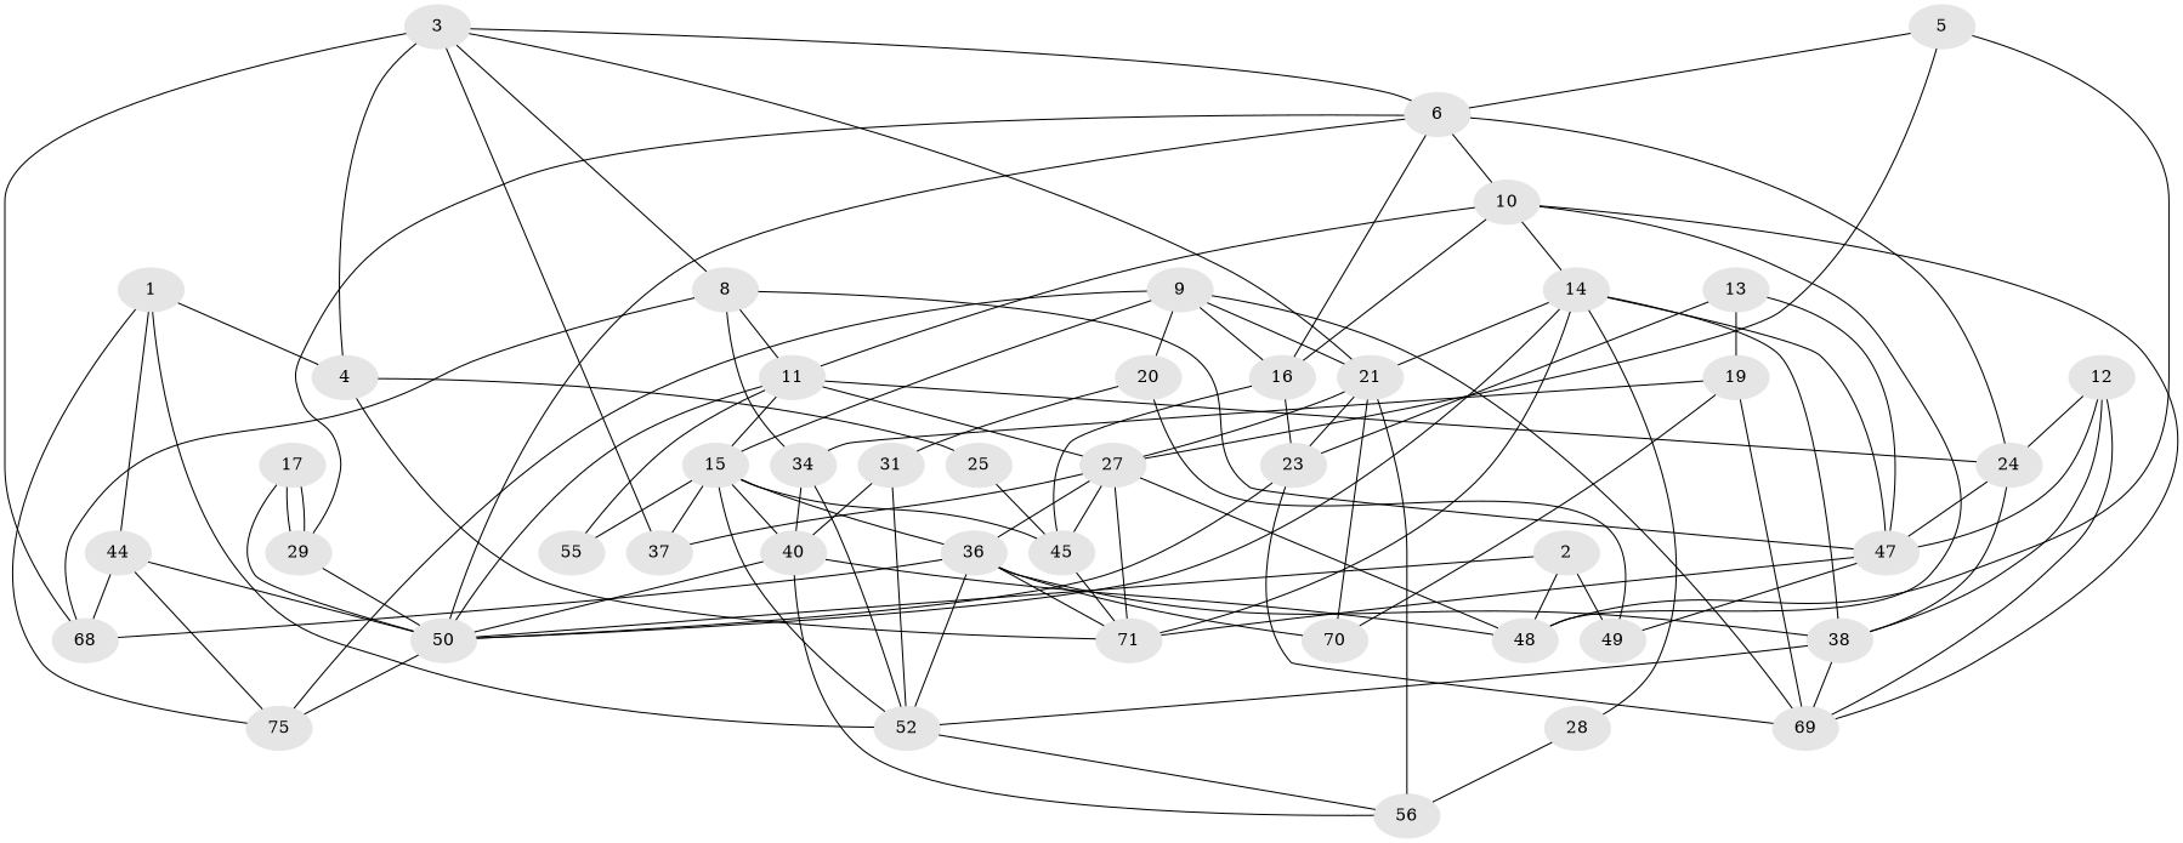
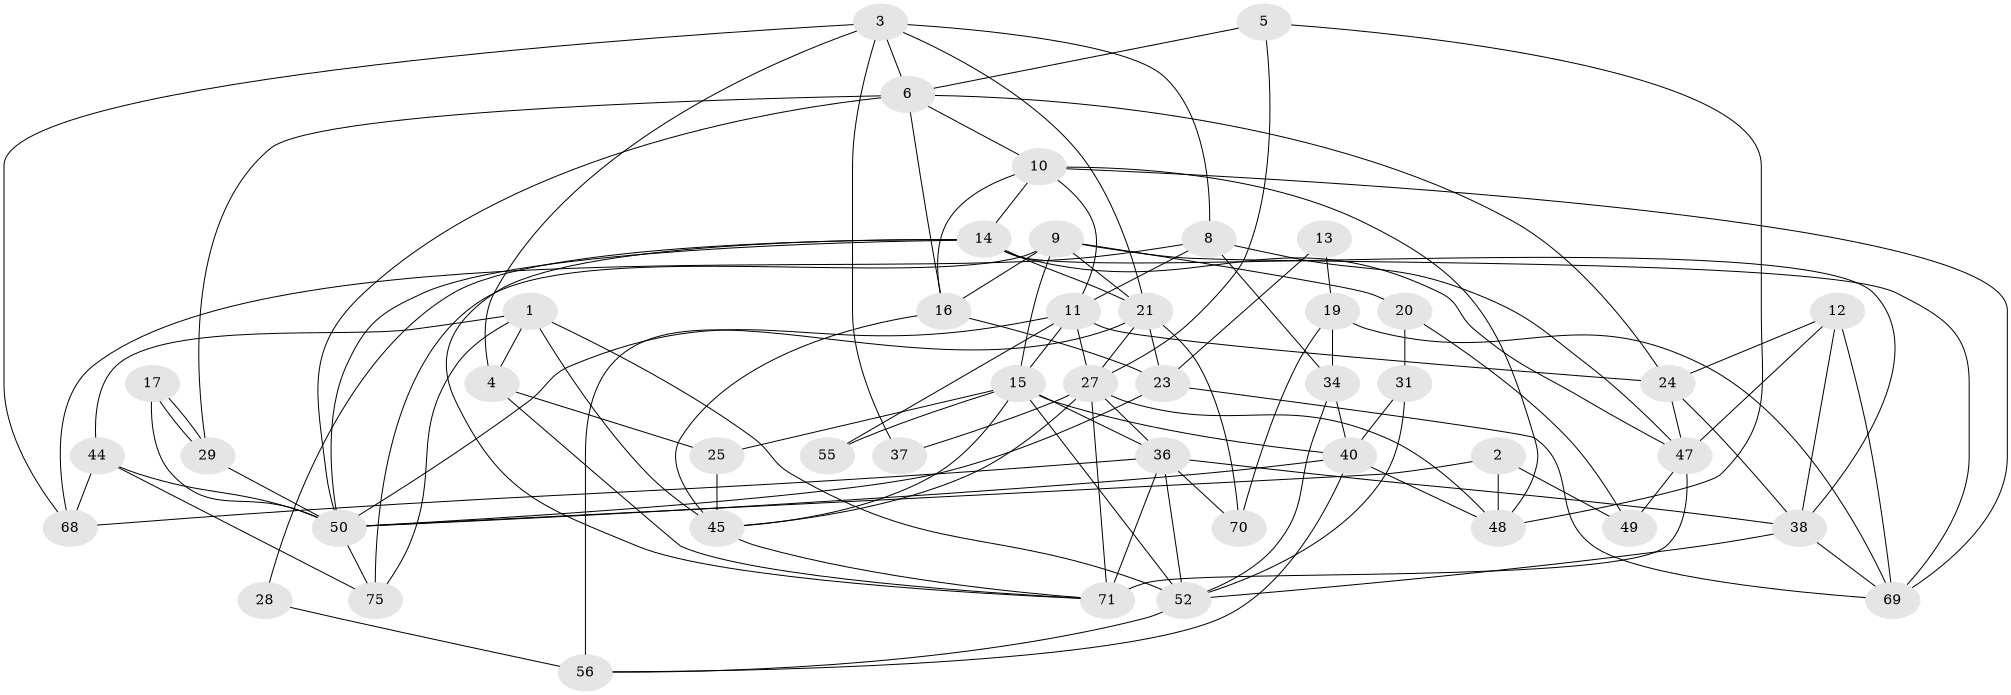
  graph {
    node [color=gray90 style=filled]
    1 [super="+35"]
    4 [super="+7"]
    44
    45 [super="+54"]
    52 [super="+60"]
    75
    25
    71 [super="+73"]
    50 [super="+61"]
    68
    56 [super="+76"]
    48 [super="+51"]
    2
    49
    3 [super="+64"]
    6 [super="+58"]
    8 [super="+26"]
    21 [super="+72"]
    37 [super="+66"]
    10 [super="+22"]
    16 [super="+33"]
    24 [super="+74"]
    29 [super="+39"]
    11
    n25 [label=34 super="+41"]
    47 [super="+62"]
    27 [super="+59"]
    23 [super="+32"]
    70
    5
    36 [super="+63"]
    69
    14 [super="+65"]
    38 [super="+46"]
    15 [super="+67"]
    55
    40 [super="+42"]
    9 [super="+18"]
    20
    31 [super="+34"]
    28
    12 [super="+57"]
    19 [super="+53"]
    13
    17
    1 -- 4
    1 -- 44
+   1 -- 45
    1 -- 52
    1 -- 75
    4 -- 25
    4 -- 71
    44 -- 75
    44 -- 50
    44 -- 68
    45 -- 71
    52 -- 56
    25 -- 45 [weight=2]
    50 -- 75
    2 -- 50
    2 -- 48
    2 -- 49
    3 -- 4
    3 -- 68
    3 -- 6
    3 -- 8
    3 -- 21
    3 -- 37
    6 -- 50
    6 -- 10
    6 -- 16
    6 -- 24
    6 -- 29
    8 -- 68
    8 -- 11
    8 -- n25
    8 -- 47
    21 -- 56 [weight=2]
    21 -- 27
    21 -- 23
    21 -- 70
    10 -- 48
    10 -- 16
    10 -- 11
    10 -- 69
    10 -- 14
    16 -- 45
    16 -- 23 [weight=2]
    24 -- 47
    24 -- 38
    29 -- 50
    11 -- 50
    11 -- 24
    11 -- 27
    11 -- 15
    11 -- 55
    n25 -- 52
    n25 -- 40
    47 -- 71 [weight=2]
    47 -- 49 [weight=2]
    27 -- 45
    27 -- 71
    27 -- 48
    27 -- 37
    27 -- 36
    23 -- 50
    23 -- 69
    5 -- 48
    5 -- 6
    5 -- 27
    36 -- 52
    36 -- 71
    36 -- 68
    36 -- 70
    36 -- 38
    14 -- 71
    14 -- 50
    14 -- 21
    14 -- 47
    14 -- 38
    14 -- 28
    38 -- 52
    38 -- 69
    15 -- 45
    15 -- 52
-   15 -- 37
+   15 -- 25
    15 -- 36
    15 -- 55
    15 -- 40
    40 -- 50
    40 -- 56
    40 -- 48
    9 -- 75
    9 -- 21
    9 -- 16
    9 -- 69
    9 -- 15
    9 -- 20
    20 -- 49
    20 -- 31
    31 -- 52
    31 -- 40
    28 -- 56
    12 -- 24
    12 -- 47
    12 -- 69
    12 -- 38 [weight=2]
    19 -- n25
    19 -- 70
    19 -- 69
-   13 -- 47
    13 -- 23
    13 -- 19
    17 -- 50
    17 -- 29 [weight=2]
    17 -- 29
  }
